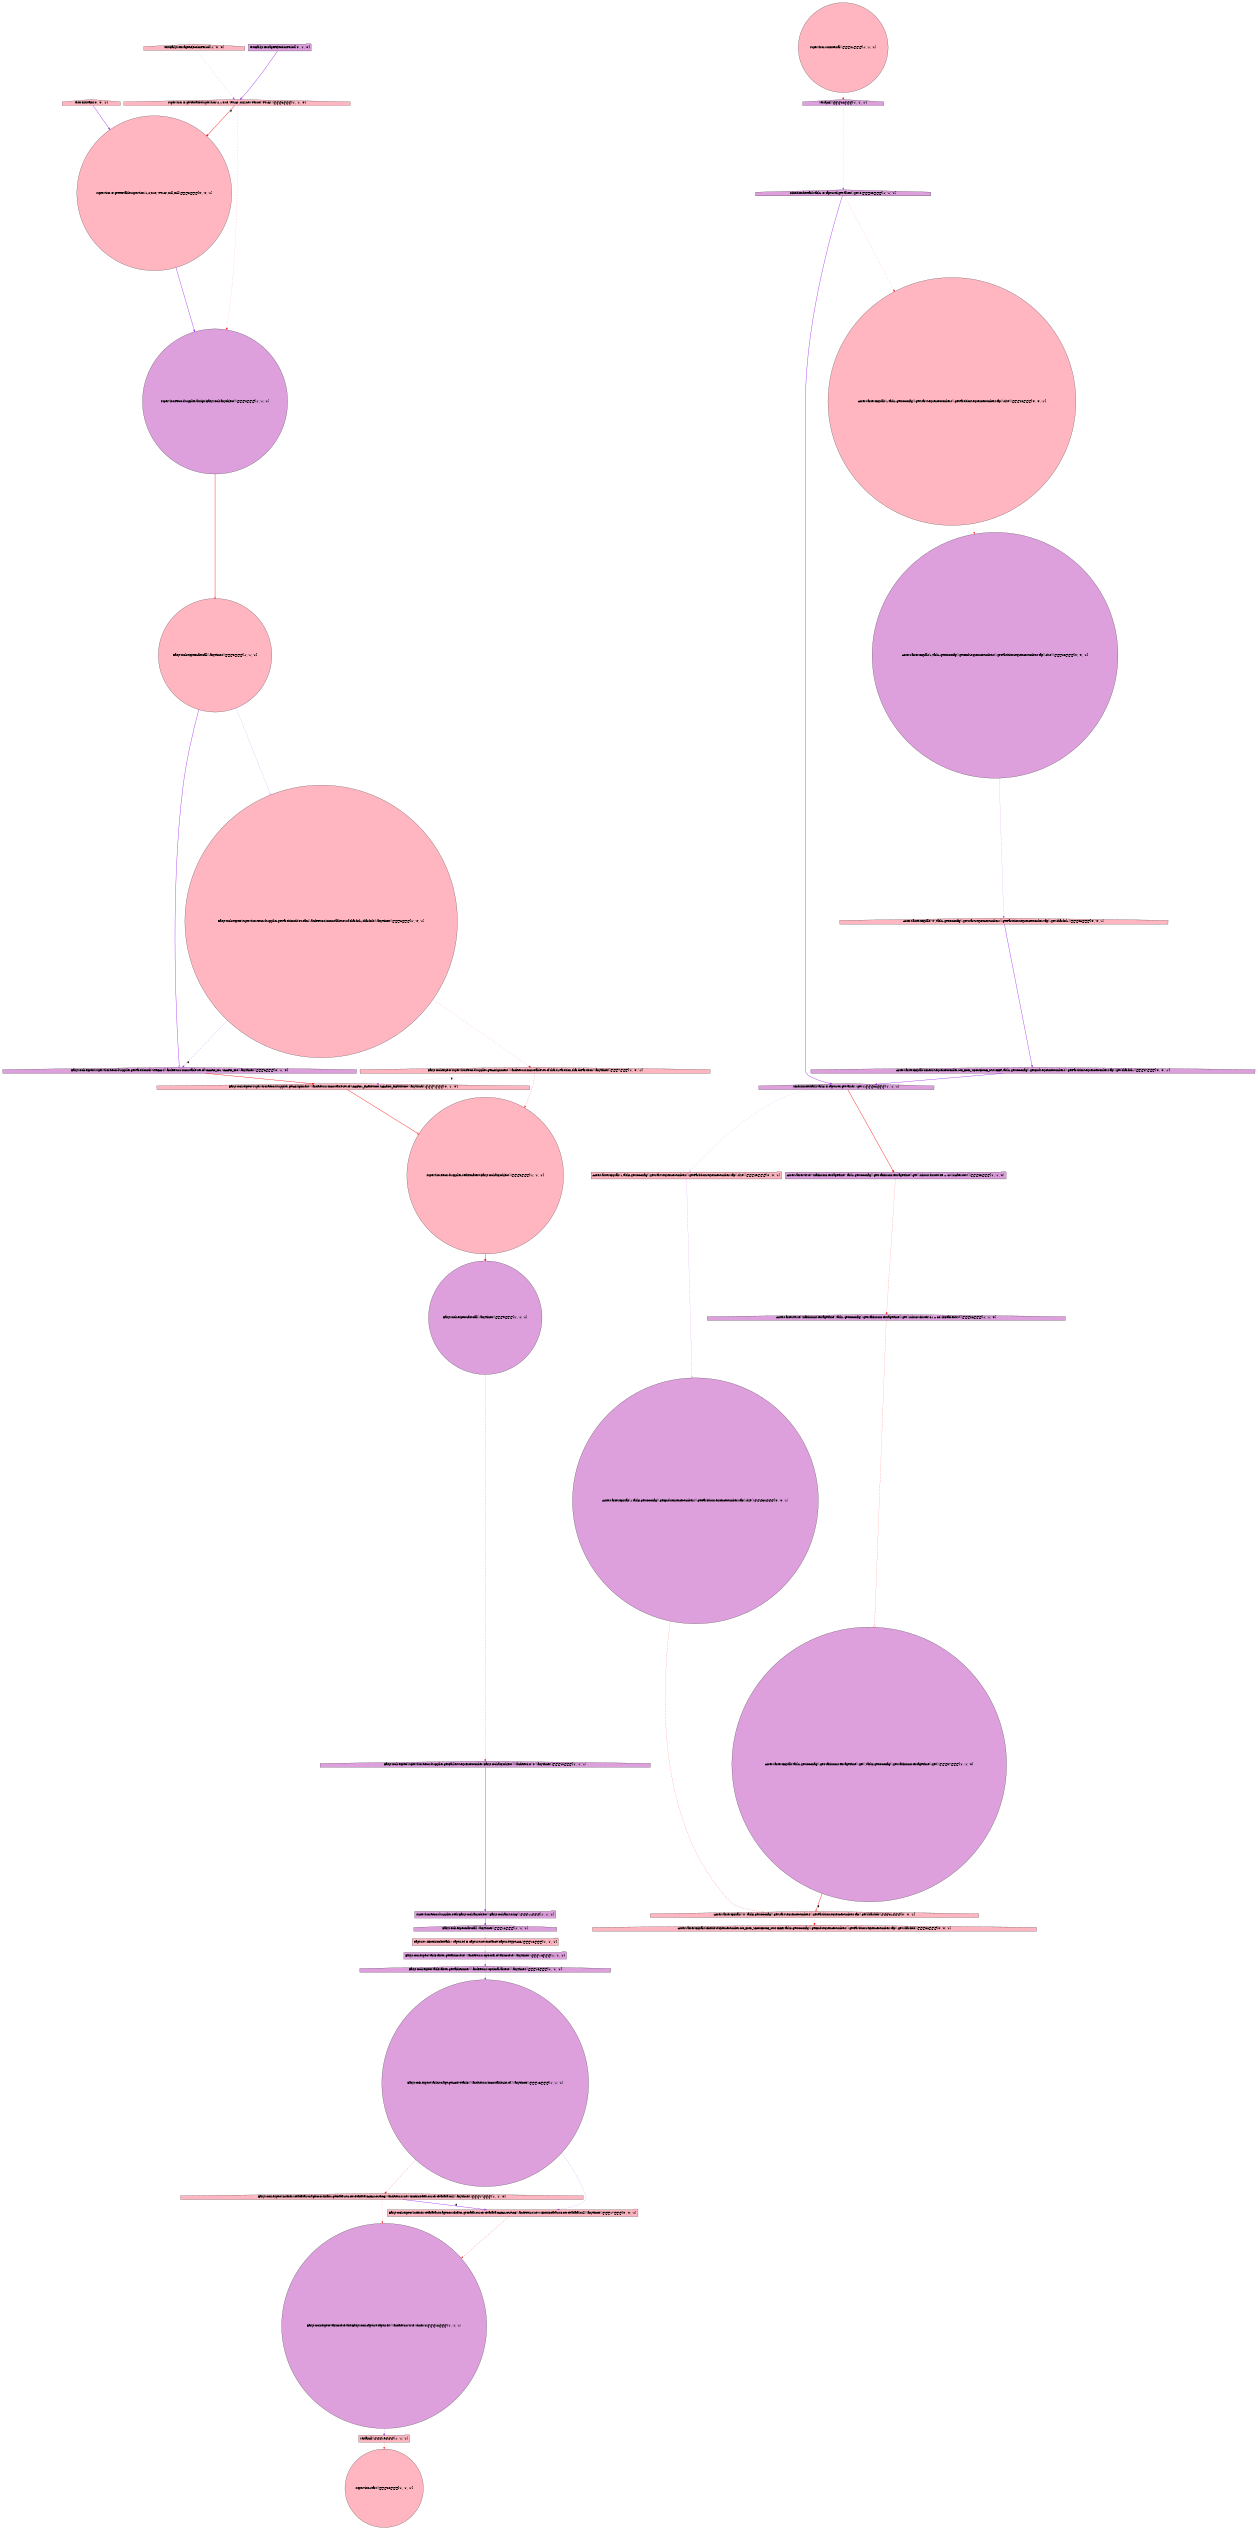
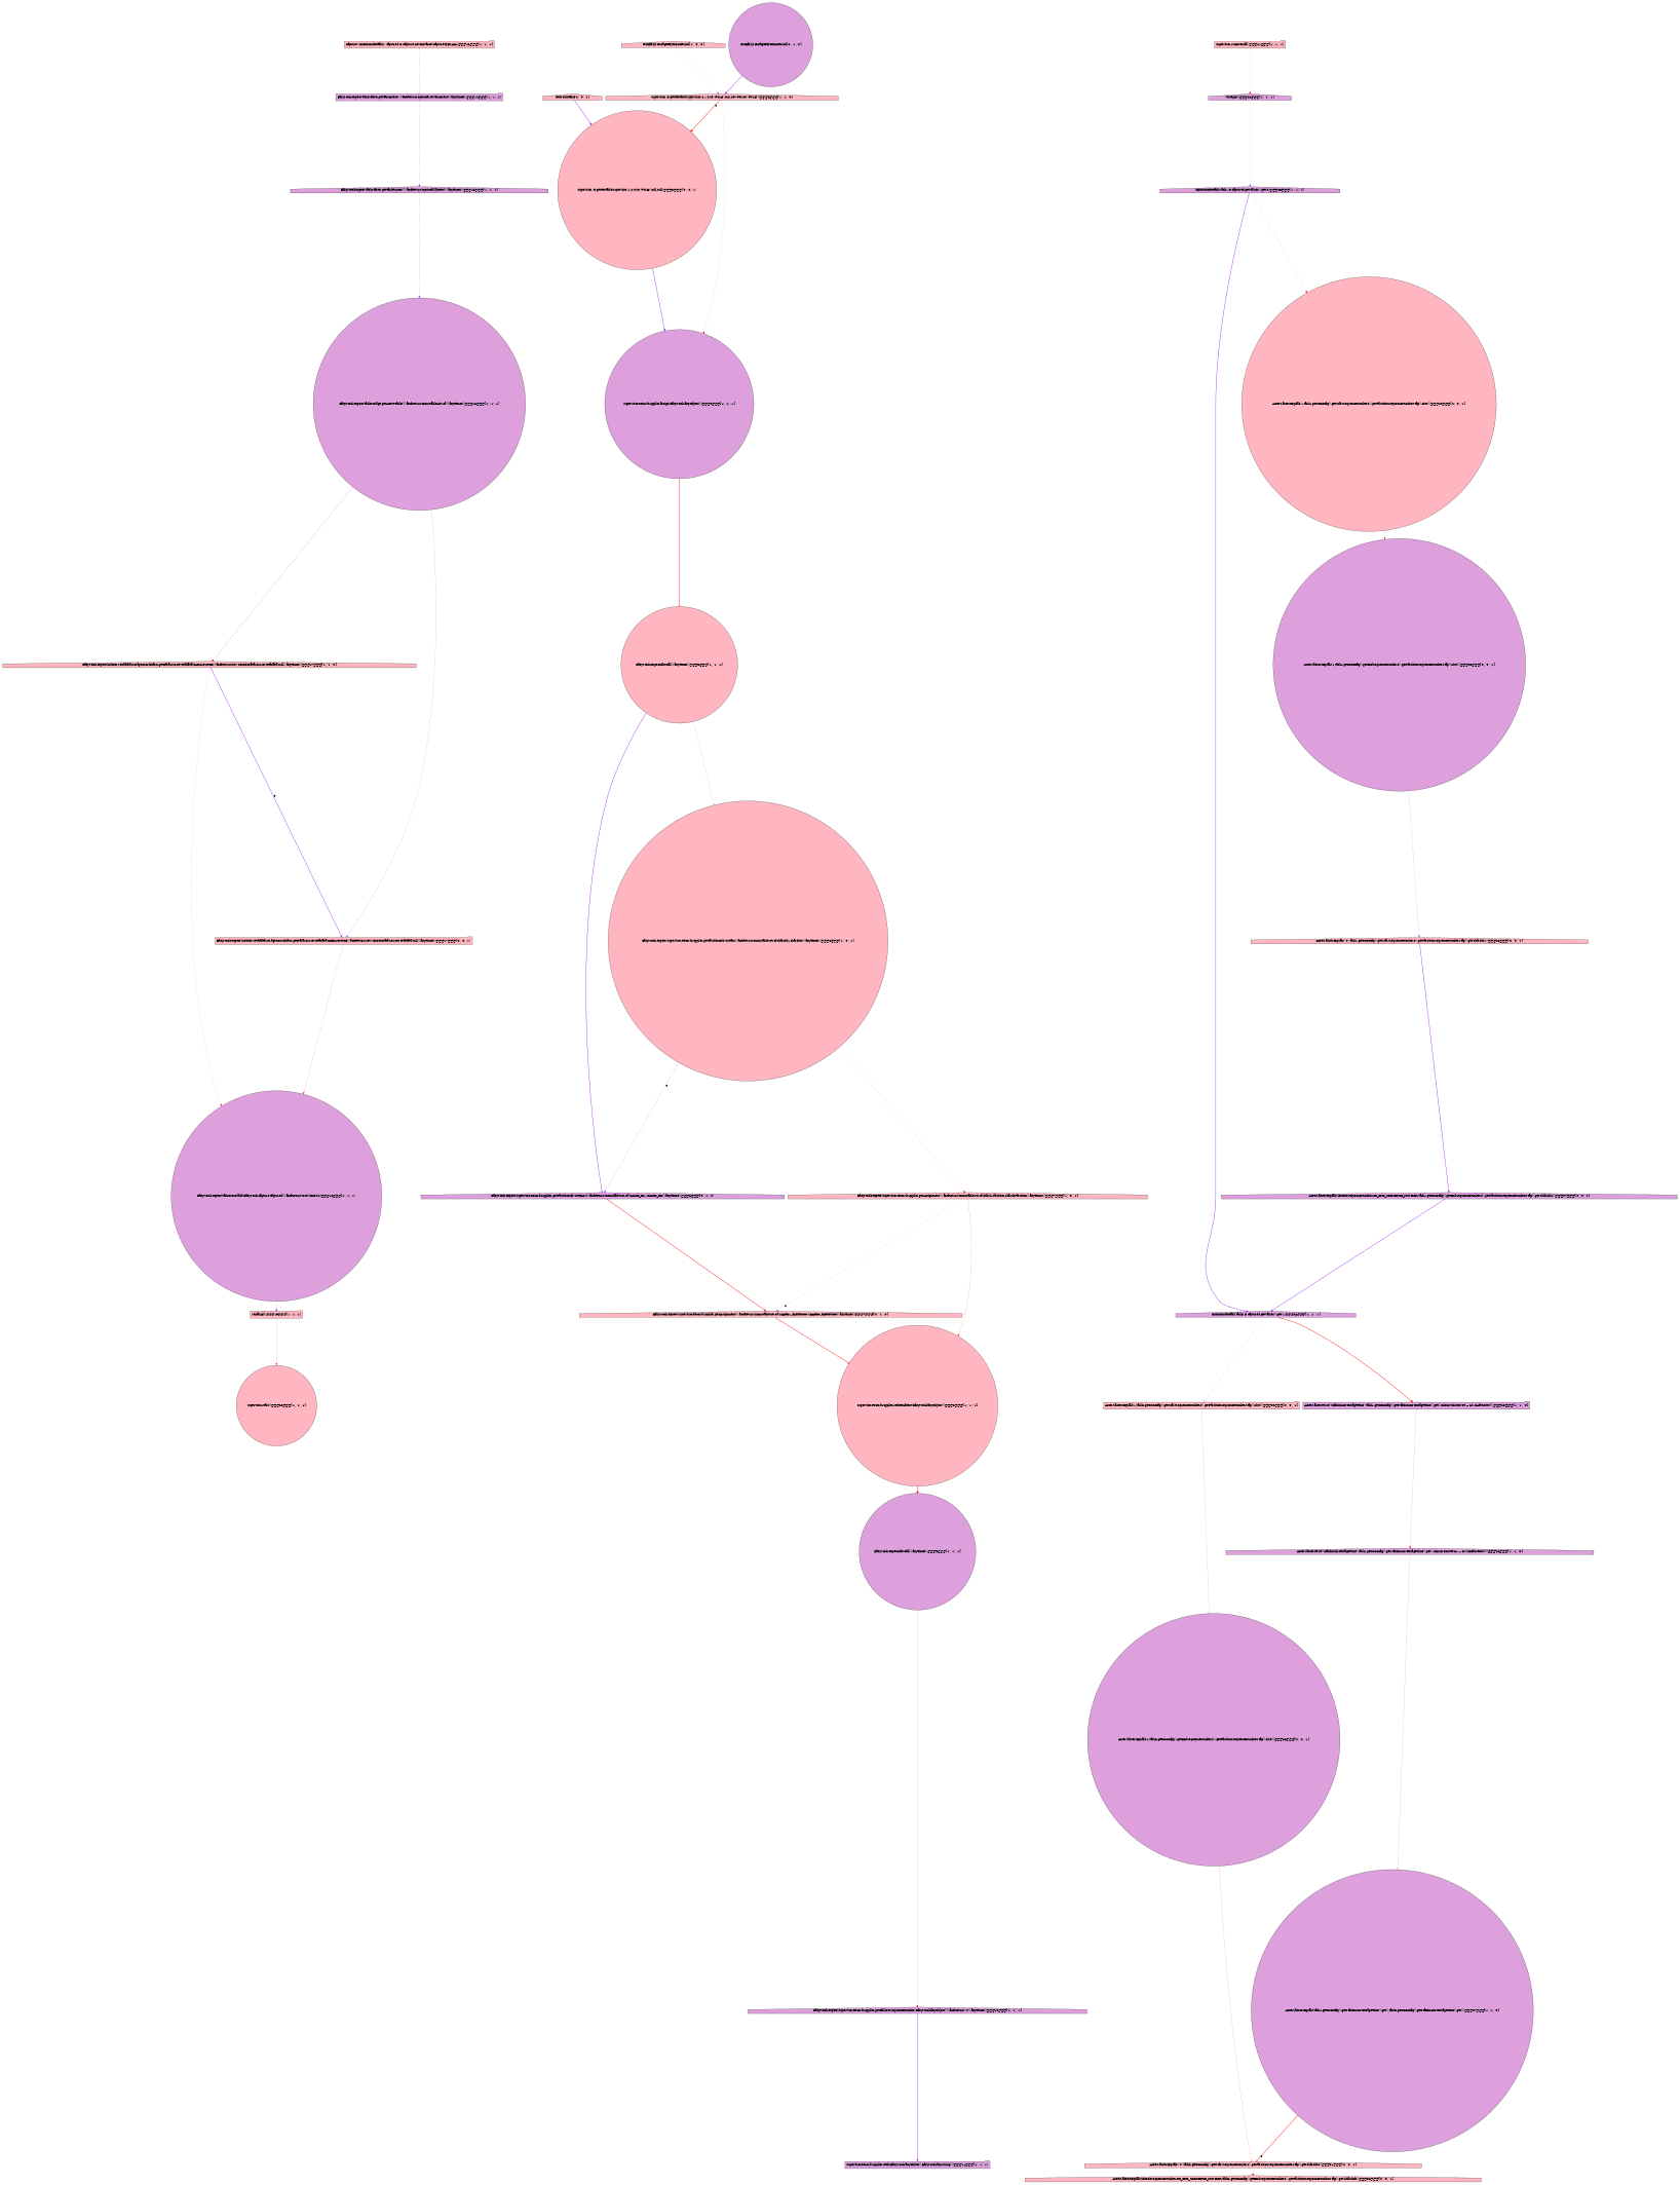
  digraph {
    node [fillcolor=plum shape=house style=filled]
    edge [arrowhead=normal color=purple style=dashed]
-   n1 [label="EasyMock.expectLastCall().anyTimes()@@@12@@@['1', '1', '1']"]
    n2 [fillcolor=lightpink label="Capture<KinesisIndexTask> captured = Capture.newInstance(CaptureType.ALL)@@@13@@@['1', '1', '1']" shape=folder]
    n3 [label="EasyMock.expect(taskMaster.getTaskQueue()).andReturn(Optional.of(taskQueue)).anyTimes()@@@14@@@['1', '1', '1']" shape=folder]
    n4 [label="supervisorRecordSupplier.seek(EasyMock.anyObject(),EasyMock.anyString())@@@11@@@['1', '1', '1']" shape=folder]
    n5 [fillcolor=lightpink label="supervisor = getTestableSupervisor(1,2,true,\"PT1H\",null,null)@@@3@@@['0', '0', '1']" shape=circle]
    n6 [label="supervisorRecordSupplier.assign(EasyMock.anyObject())@@@4@@@['1', '1', '1']" shape=circle]
    n7 [fillcolor=lightpink label="EasyMock.expectLastCall().anyTimes()@@@5@@@['1', '1', '1']" shape=circle]
    n8 [label="EasyMock.expect(supervisorRecordSupplier.getEarliestSequenceNumber(EasyMock.anyObject())).andReturn(\"0\").anyTimes()@@@10@@@['1', '1', '1']"]
    n9 [label="Assert.assertEquals(1,task2.getIOConfig().getEndSequenceNumbers().getPartitionSequenceNumberMap().size())@@@30@@@['0', '0', '1']" shape=circle]
    n10 [fillcolor=lightpink label="Assert.assertEquals(\"0\",task2.getIOConfig().getStartSequenceNumbers().getPartitionSequenceNumberMap().get(shardId0))@@@31@@@['0', '0', '1']"]
    n11 [fillcolor=lightpink label="Assert.assertEquals(KinesisSequenceNumber.NO_END_SEQUENCE_NUMBER,task2.getIOConfig().getEndSequenceNumbers().getPartitionSequenceNumberMap().get(shardId0))@@@32@@@['0', '0', '1']"]
    n12 [label="KinesisIndexTask task2 = captured.getValues().get(1)@@@28@@@['1', '1', '1']"]
    n13 [fillcolor=lightpink label="Assert.assertEquals(1,task2.getIOConfig().getStartSequenceNumbers().getPartitionSequenceNumberMap().size())@@@29@@@['0', '0', '1']" shape=folder]
    n14 [label="Assert.assertTrue(\"maximumMessageTime\",task1.getIOConfig().getMaximumMessageTime().get().minusMinutes(59 + 60).isAfterNow())@@@25@@@['1', '1', '0']" shape=folder]
    n15 [label="Assert.assertTrue(\"maximumMessageTime\",task1.getIOConfig().getMaximumMessageTime().get().minusMinutes(61 + 60).isBeforeNow())@@@26@@@['1', '1', '0']"]
    n16 [fillcolor=lightpink label="testEarlyMessageRejectionPeriod['1', '0', '0']"]
    n17 [fillcolor=lightpink label="supervisor = getTestableSupervisor(2,1,true,\"PT1H\",null,new Period(\"PT1H\"))@@@3@@@['1', '1', '0']"]
    n18 [label="KinesisIndexTask task1 = captured.getValues().get(0)@@@23@@@['1', '1', '1']"]
    n19 [fillcolor=lightpink label="Assert.assertEquals(1,task1.getIOConfig().getStartSequenceNumbers().getPartitionSequenceNumberMap().size())@@@24@@@['0', '0', '1']" shape=circle]
    n20 [label="Assert.assertEquals(1,task1.getIOConfig().getEndSequenceNumbers().getPartitionSequenceNumberMap().size())@@@25@@@['0', '0', '1']" shape=circle]
    n21 [fillcolor=lightpink label="EasyMock.expect(indexerMetadataStorageCoordinator.getDataSourceMetadata(DATASOURCE)).andReturn(new KinesisDataSourceMetadata(null)).anyTimes()@@@17@@@['1', '1', '0']"]
    n22 [fillcolor=lightpink label="EasyMock.expect(indexerMetadataStorageCoordinator.getDataSourceMetadata(DATASOURCE)).andReturn(new KinesisDataSourceMetadata(null)).anyTimes()@@@17@@@['0', '0', '1']" shape=folder]
    n23 [label="EasyMock.expect(taskQueue.add(EasyMock.capture(captured))).andReturn(true).times(2)@@@18@@@['1', '1', '1']" shape=circle]
    n24 [fillcolor=lightpink label="replayAll()@@@19@@@['1', '1', '1']" shape=folder]
    n25 [label="EasyMock.expect(taskMaster.getTaskRunner()).andReturn(Optional.absent()).anyTimes()@@@15@@@['1', '1', '1']"]
    n26 [label="EasyMock.expect(taskStorage.getActiveTasks()).andReturn(ImmutableList.of()).anyTimes()@@@16@@@['1', '1', '1']" shape=circle]
    n27 [fillcolor=lightpink label="Assert.assertEquals(\"0\",task1.getIOConfig().getStartSequenceNumbers().getPartitionSequenceNumberMap().get(shardId1))@@@26@@@['0', '0', '1']"]
    n28 [label="Assert.assertEquals(KinesisSequenceNumber.NO_END_SEQUENCE_NUMBER,task1.getIOConfig().getEndSequenceNumbers().getPartitionSequenceNumberMap().get(shardId1))@@@27@@@['0', '0', '1']"]
    n29 [fillcolor=lightpink label="supervisorRecordSupplier.seekToLatest(EasyMock.anyObject())@@@8@@@['1', '1', '1']" shape=circle]
    n30 [label="EasyMock.expectLastCall().anyTimes()@@@9@@@['1', '1', '1']" shape=circle]
    n31 [fillcolor=lightpink label="EasyMock.expect(supervisorRecordSupplier.getPartitionIds(stream)).andReturn(ImmutableSet.of(shardId1,shardId0)).anyTimes()@@@6@@@['1', '0', '1']" shape=circle]
    n32 [label="EasyMock.expect(supervisorRecordSupplier.getPartitionIds(STREAM)).andReturn(ImmutableSet.of(SHARD_ID1,SHARD_ID0)).anyTimes()@@@6@@@['0', '1', '0']"]
-   n33 [fillcolor=lightpink label="supervisor.runInternal()@@@21@@@['1', '1', '1']" shape=circle]
+   n33 [fillcolor=lightpink label="supervisor.runInternal()@@@21@@@['1', '1', '1']" shape=folder]
    n34 [label="verifyAll()@@@22@@@['1', '1', '1']"]
    n35 [fillcolor=lightpink label="EasyMock.expect(supervisorRecordSupplier.getAssignment()).andReturn(ImmutableSet.of(SHARD1_PARTITION,SHARD0_PARTITION)).anyTimes()@@@7@@@['0', '1', '0']"]
    n36 [fillcolor=lightpink label="EasyMock.expect(supervisorRecordSupplier.getAssignment()).andReturn(ImmutableSet.of(shard1Partition,shard0Partition)).anyTimes()@@@7@@@['1', '0', '1']"]
    n37 [fillcolor=lightpink label="testMultiTask['0', '0', '1']"]
    n38 [label="Assert.assertEquals(task1.getIOConfig().getMaximumMessageTime().get(),task2.getIOConfig().getMaximumMessageTime().get())@@@27@@@['1', '1', '0']" shape=circle]
-   n39 [label="testEarlyMessageRejectionPeriod['0', '1', '0']" shape=folder]
+   n39 [label="testEarlyMessageRejectionPeriod['0', '1', '0']" shape=circle]
    n40 [fillcolor=lightpink label="supervisor.start()@@@20@@@['1', '1', '1']" shape=circle]
-   n1 -> n2 [arrowhead=odot style=dotted]
    n2 -> n3 [arrowhead=odot]
    n3 -> n25 [arrowhead=diamond]
-   n4 -> n1 [arrowhead=diamond style=bold]
    n5 -> n6 [style=bold]
    n6 -> n7 [arrowhead=odot color=red style=bold]
    n7 -> n31 [arrowhead=odot]
    n7 -> n32 [arrowhead=odot style=bold]
    n8 -> n4 [style=bold]
    n9 -> n10 [arrowhead=odot color=red]
    n10 -> n11 [arrowhead=diamond color=red style=dotted]
    n12 -> n13 [arrowhead=odot style=dotted]
    n12 -> n14 [arrowhead=diamond color=red style=bold]
    n13 -> n9 [arrowhead=odot]
    n14 -> n15 [arrowhead=diamond color=red]
    n15 -> n38 [arrowhead=odot color=red]
    n16 -> n17 [style=dotted]
    n17 -> n5 [arrowhead=diamond color=red label=0 style=bold]
    n17 -> n6 [arrowhead=diamond color=red style=dotted]
    n18 -> n12 [style=bold]
    n18 -> n19 [arrowhead=diamond color=red style=dotted]
    n19 -> n20 [color=red style=dotted]
    n20 -> n27
    n21 -> n22 [label=0 style=bold]
    n21 -> n23 [color=red style=dotted]
    n22 -> n23 [color=red]
    n23 -> n24 [arrowhead=diamond]
    n24 -> n40 [color=red]
    n25 -> n26 [arrowhead=diamond]
    n26 -> n21 [arrowhead=diamond color=red]
    n26 -> n22
    n27 -> n28 [style=bold]
    n28 -> n12 [style=bold]
    n29 -> n30 [arrowhead=diamond color=red style=bold]
    n30 -> n8 [arrowhead=diamond color=red]
    n31 -> n32 [arrowhead=diamond label=0]
    n31 -> n36 [arrowhead=diamond color=red style=dotted]
    n32 -> n35 [color=red style=bold]
    n33 -> n34 [arrowhead=diamond color=red style=dotted]
    n34 -> n18 [style=dotted]
    n35 -> n29 [arrowhead=odot color=red style=bold]
    n36 -> n29 [color=red]
    n36 -> n35 [label=0 style=dotted]
    n37 -> n5 [style=bold]
    n38 -> n10 [arrowhead=odot color=red label=0 style=bold]
    n39 -> n17 [style=bold]
  }
